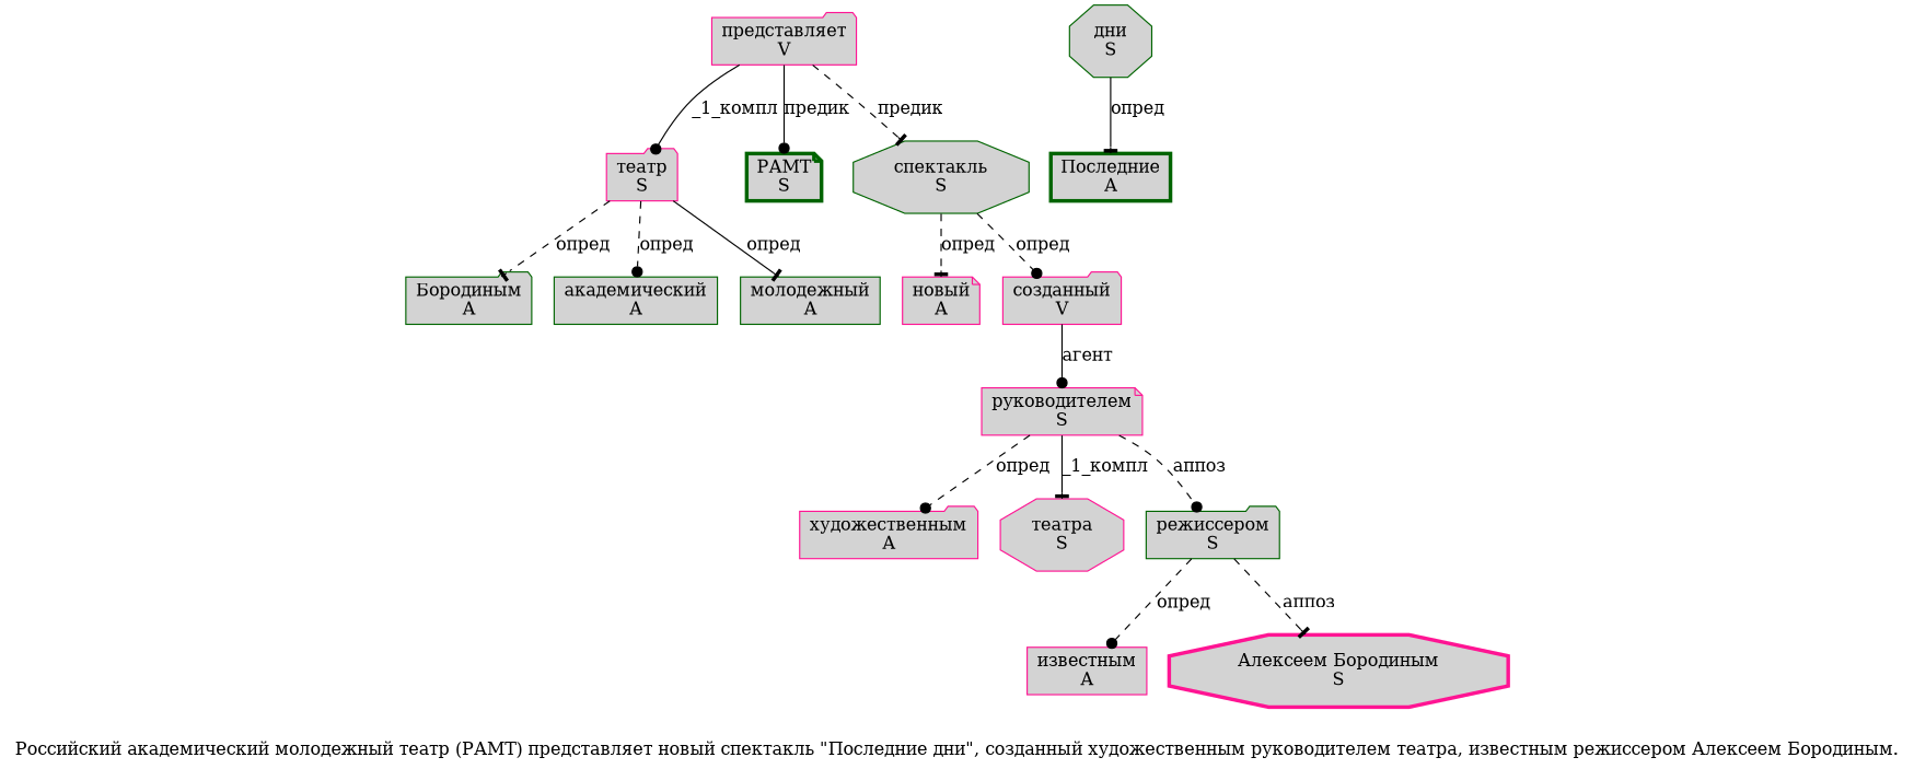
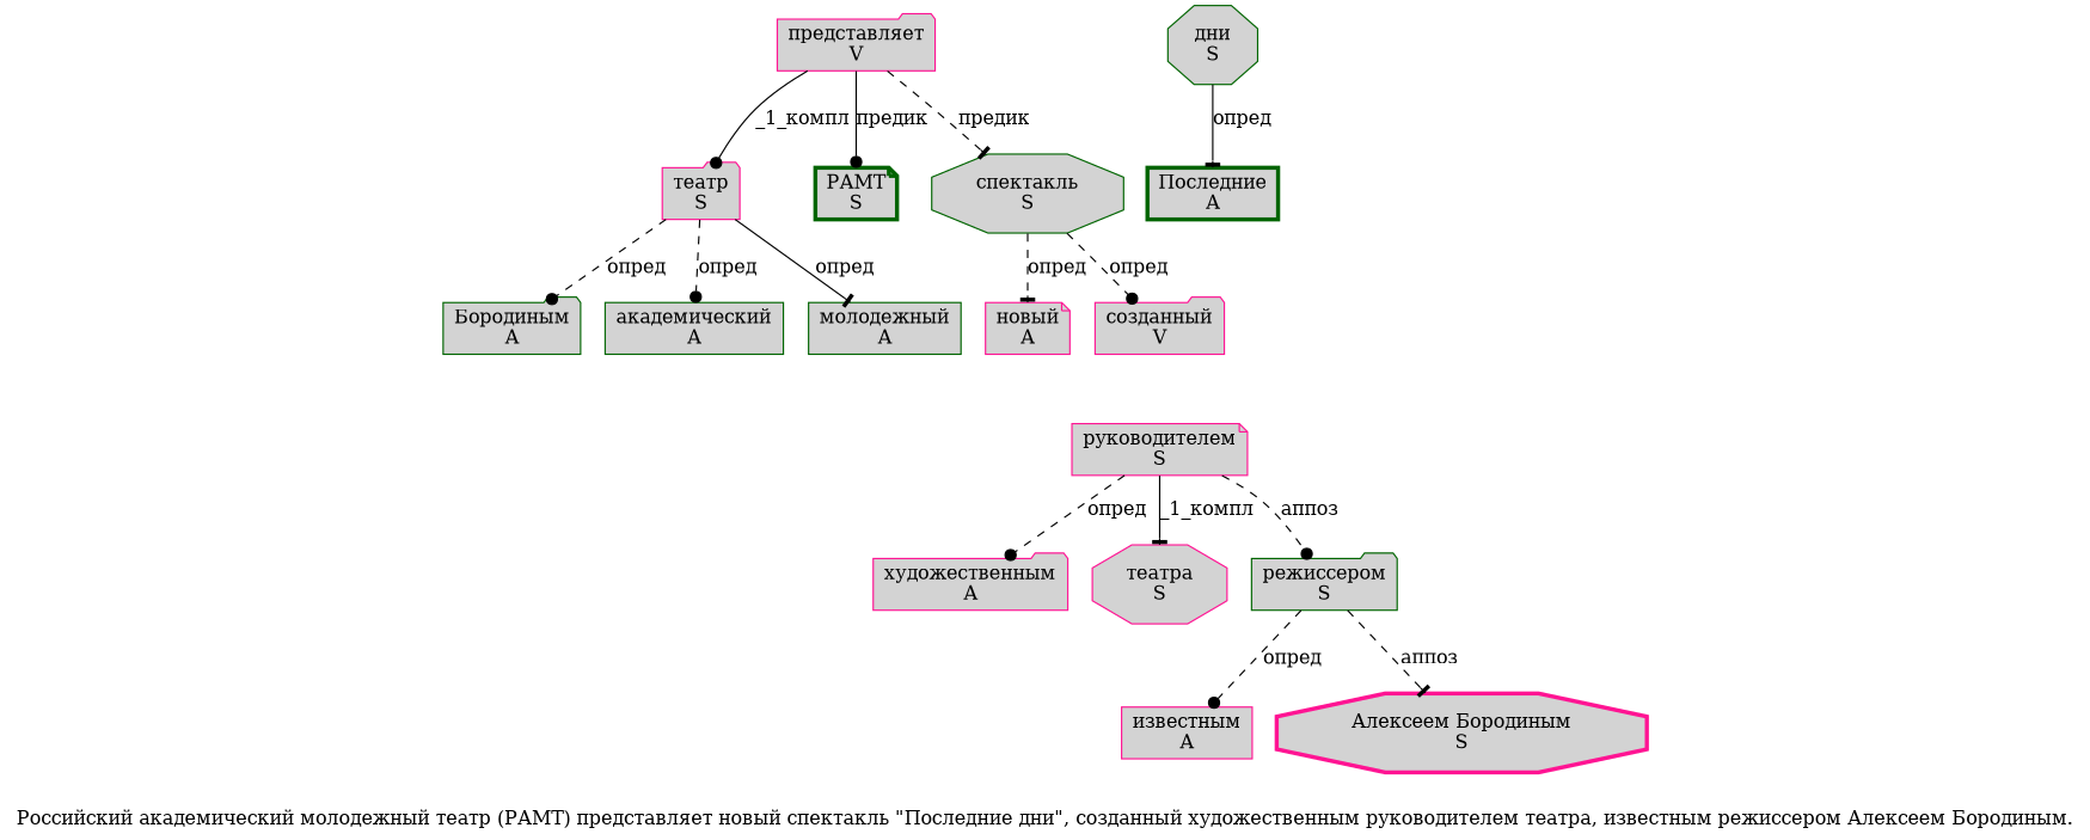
  digraph {
    label="Российский академический молодежный театр (РАМТ) представляет новый спектакль \"Последние дни\", созданный художественным руководителем театра, известным режиссером Алексеем Бородиным."
    node [color=deeppink fillcolor=lightgray penwidth=1 shape=folder style=filled]
    edge [arrowhead=dot style=dashed]
    n1 [color=darkgreen label="Бородиным\nA"]
    n2 [color=darkgreen label="академический\nA" shape=box]
    n3 [color=darkgreen label="молодежный\nA" shape=box]
    n4 [label="театр\nS"]
    n5 [color=darkgreen label="РАМТ\nS" penwidth=3 shape=note]
    n6 [label="представляет\nV"]
    n7 [color=darkgreen label="спектакль\nS" shape=octagon]
    n8 [label="новый\nA" shape=note]
    n9 [label="созданный\nV"]
    n10 [color=darkgreen label="дни\nS" shape=octagon]
    n11 [color=darkgreen label="Последние\nA" penwidth=3 shape=box]
    n12 [label="руководителем\nS" shape=note]
    n13 [label="художественным\nA"]
    n14 [label="театра\nS" shape=octagon]
    n15 [color=darkgreen label="режиссером\nS"]
    n16 [label="известным\nA" shape=box]
    n17 [label="Алексеем Бородиным\nS" penwidth=3 shape=octagon]
-   n4 -> n1 [arrowhead=tee label="опред"]
+   n4 -> n1 [label="опред"]
    n4 -> n2 [label="опред"]
    n4 -> n3 [arrowhead=tee label="опред" style=solid]
    n6 -> n4 [label="_1_компл" style=solid]
    n6 -> n5 [label="предик" style=solid]
    n6 -> n7 [arrowhead=tee label="предик"]
    n7 -> n8 [arrowhead=tee label="опред"]
    n7 -> n9 [label="опред"]
-   n9 -> n12 [label="агент" style=solid]
    n10 -> n11 [arrowhead=tee label="опред" style=solid]
    n12 -> n13 [label="опред"]
    n12 -> n14 [arrowhead=tee label="_1_компл" style=solid]
    n12 -> n15 [label="аппоз"]
    n15 -> n16 [label="опред"]
    n15 -> n17 [arrowhead=tee label="аппоз"]
  }
